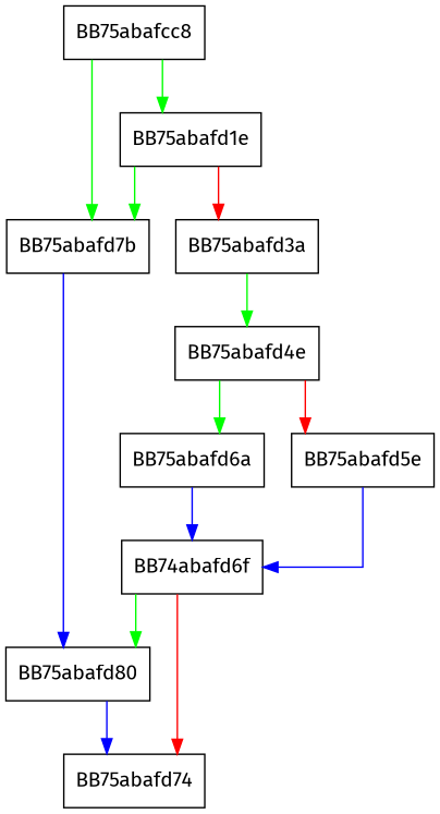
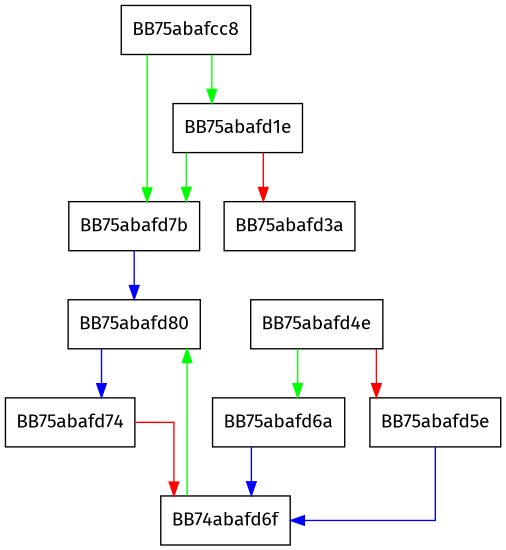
  digraph {
    fontname="Fira Sans"
    splines=ortho
    node [fontname="Fira Sans" shape=box]
    edge [color=green fontname="Fira Sans"]
    BB75abafcc8
    BB75abafd7b
    BB75abafd1e
    BB75abafd80
    BB75abafd3a
    BB75abafd74
    BB75abafd4e
    BB75abafd6a
    BB75abafd5e
    n10 [label=BB74abafd6f]
    BB75abafcc8 -> BB75abafd7b
    BB75abafcc8 -> BB75abafd1e
    BB75abafd7b -> BB75abafd80 [color=blue]
    BB75abafd1e -> BB75abafd7b
    BB75abafd1e -> BB75abafd3a [color=red]
    BB75abafd80 -> BB75abafd74 [color=blue]
-   BB75abafd3a -> BB75abafd4e
    BB75abafd4e -> BB75abafd6a
    BB75abafd4e -> BB75abafd5e [color=red]
    BB75abafd6a -> n10 [color=blue]
    BB75abafd5e -> n10 [color=blue]
    n10 -> BB75abafd80
-   n10 -> BB75abafd74 [color=red]
+   BB75abafd74 -> n10 [color=red]
  }
